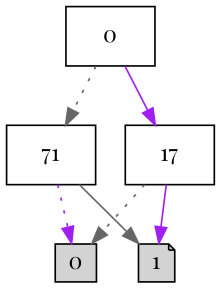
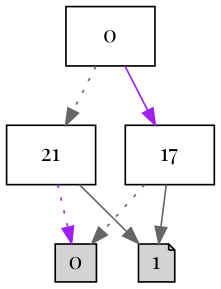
  digraph {
    fontname="Playfair Display"
    node [fontname="Playfair Display" shape=box]
    edge [color=gray40 fontname="Playfair Display" style=dotted]
    n1 [height=0.3 label=0 style=filled width=0.3]
    n2 [height=0.3 label=1 shape=note style=filled width=0.3]
    n3 [label=0]
-   n4 [label=71]
+   n4 [label=21]
    n5 [label=17]
    n3 -> n4
    n3 -> n5 [color=purple style=filled]
    n4 -> n1 [color=purple]
    n4 -> n2 [style=filled]
    n5 -> n1
-   n5 -> n2 [color=purple style=filled]
+   n5 -> n2 [style=filled]
  }
